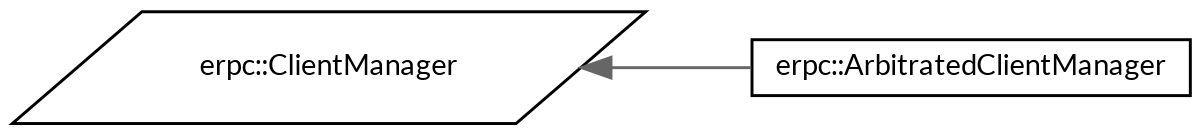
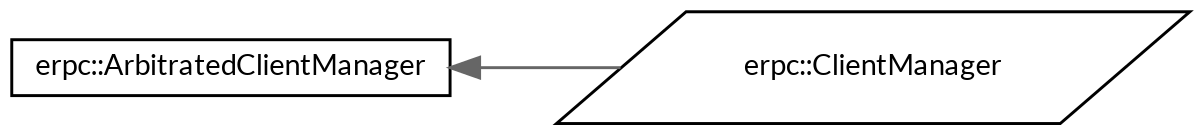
  digraph {
    rankdir=LR
    fontname=Lato
    node [color=black fillcolor=white fontname=Lato fontsize=10 style=filled]
    n1 [height=0.2 label="erpc::ClientManager" shape=parallelogram width=0.4]
    n2 [height=0.2 label="erpc::ArbitratedClientManager" shape=box width=0.4]
-   n1 -> n2 [color=gray40 dir=back fontname=Lato fontsize=10 labelfontname=Helvetica labelfontsize=10 style=solid]
+   n2 -> n1 [color=gray40 dir=back fontname=Lato fontsize=10 labelfontname=Helvetica labelfontsize=10 style=solid]
  }
